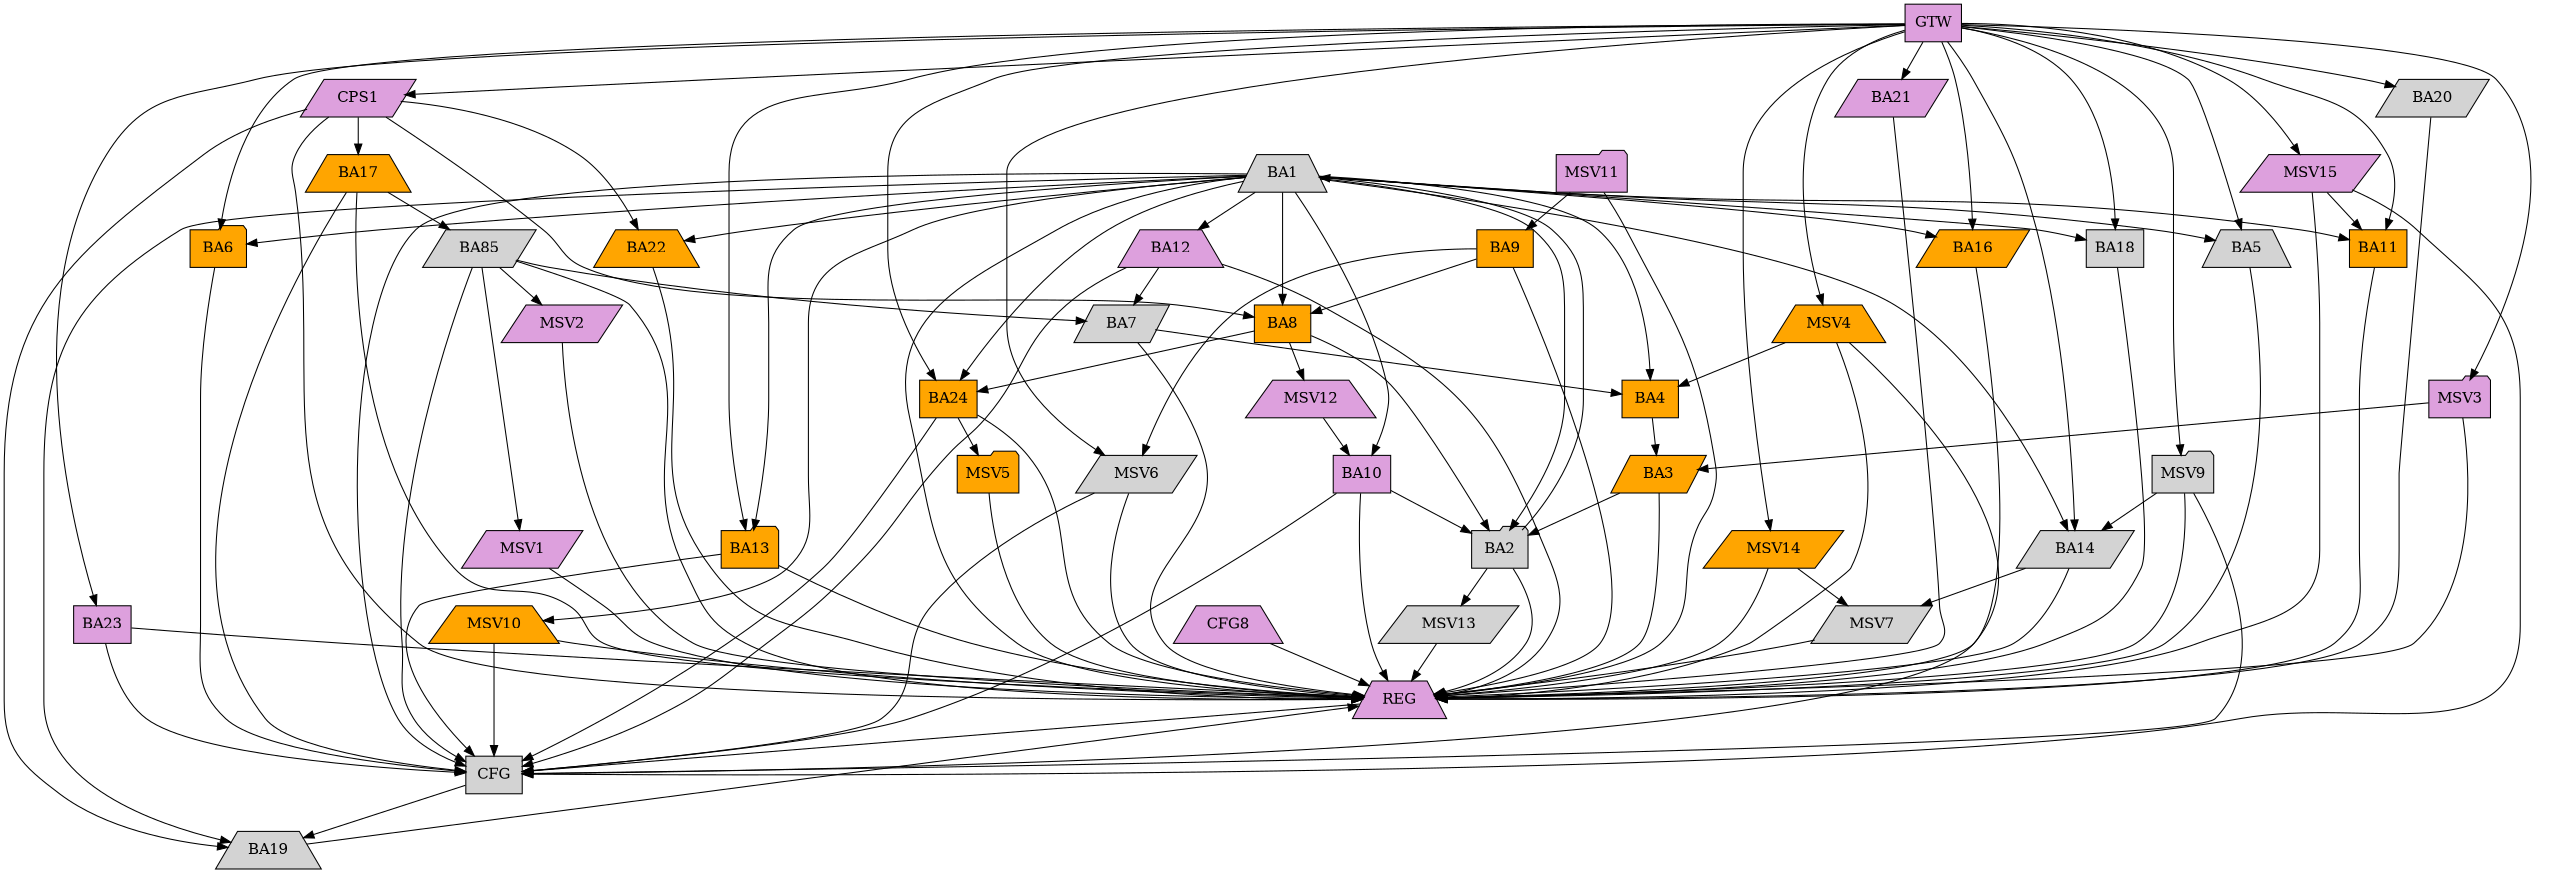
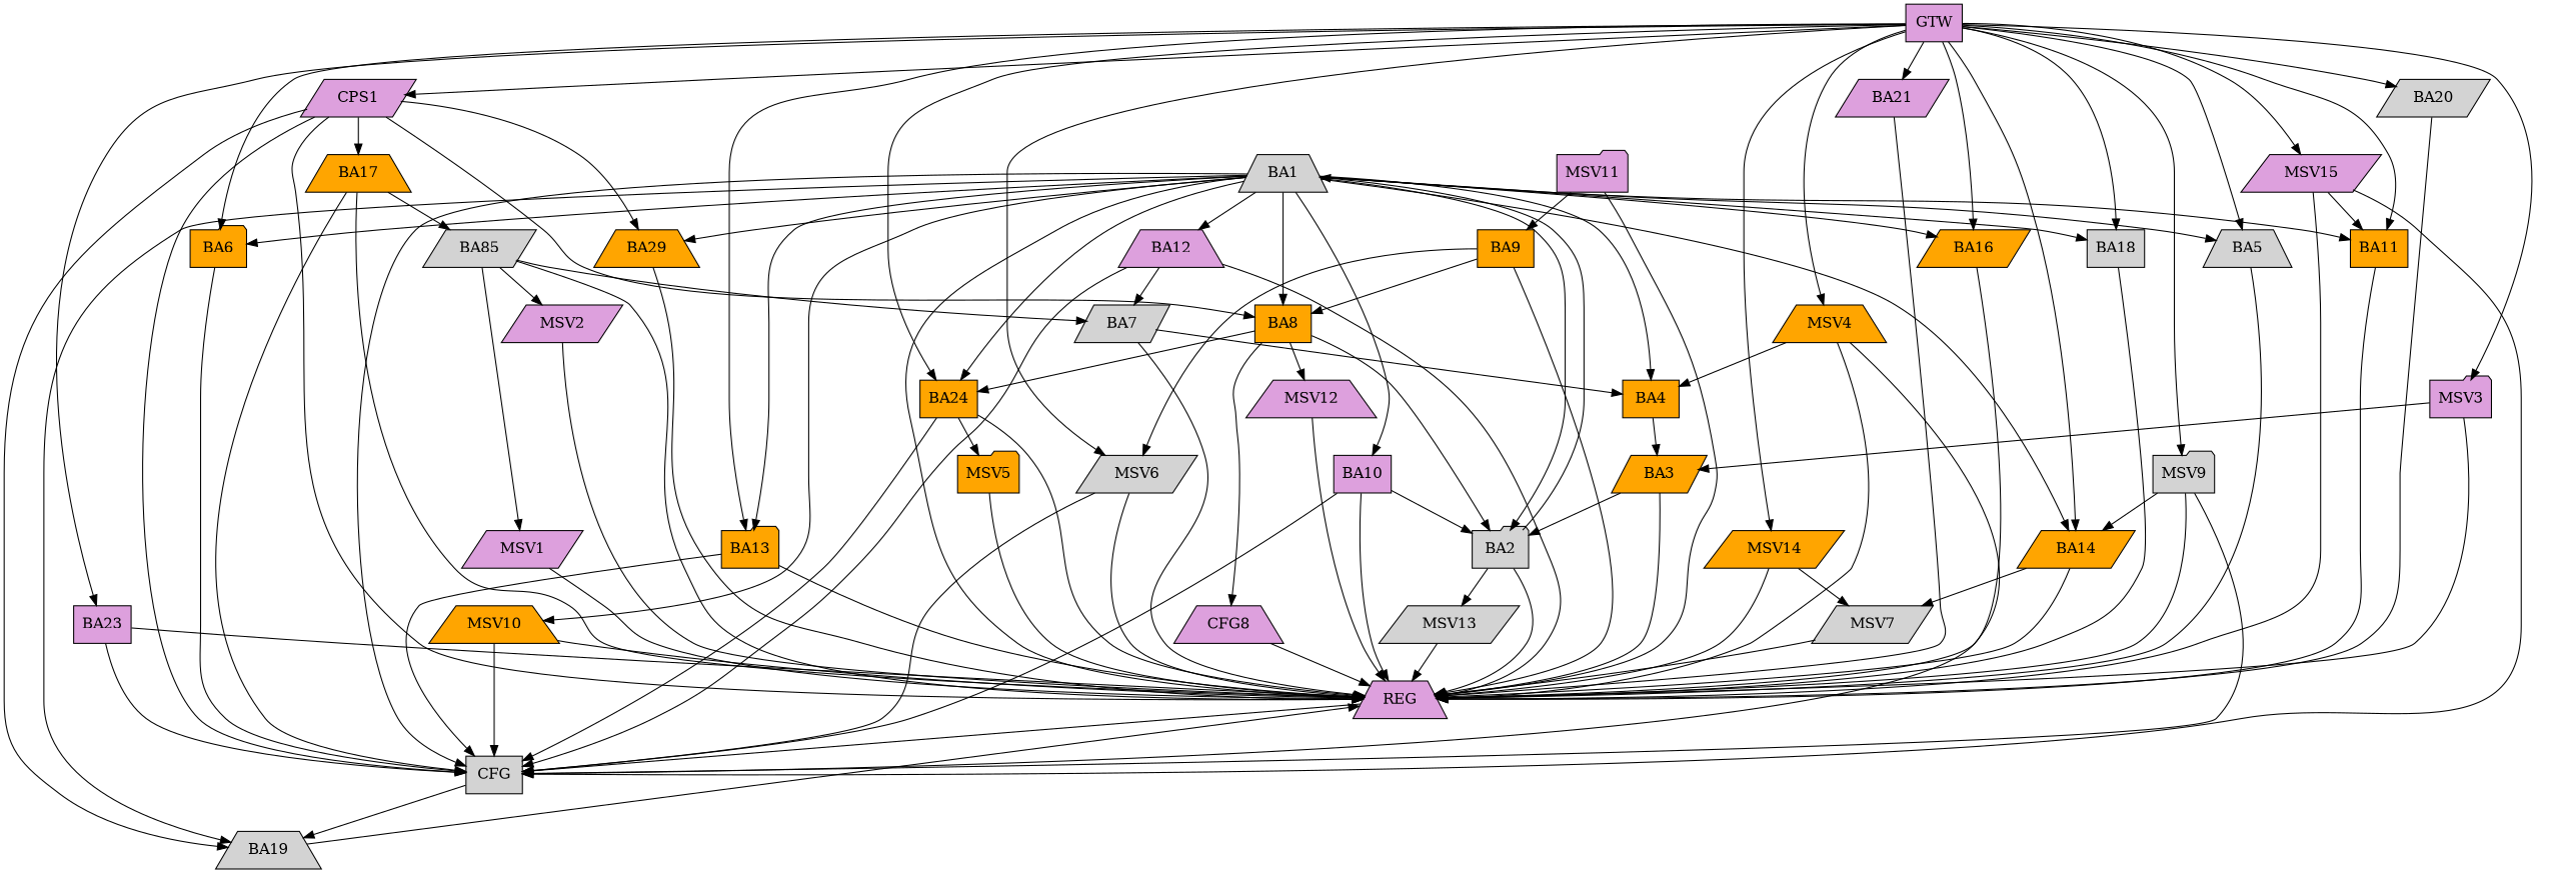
  strict digraph {
    node [fillcolor=orange shape=parallelogram style=filled]
    n1 [fillcolor=lightgrey label=BA1 shape=trapezium]
    n2 [fillcolor=lightgrey label=BA2 shape=folder]
    n3 [label=BA4 shape=box]
    n4 [fillcolor=lightgrey label=BA5 shape=trapezium]
    n5 [label=BA6 shape=folder]
    n6 [label=BA8 shape=box]
    n7 [fillcolor=plum label=BA10 shape=box]
    n8 [fillcolor=plum label=BA12 shape=trapezium]
    n9 [label=BA13 shape=folder]
-   n10 [fillcolor=lightgrey label=BA14]
+   n10 [label=BA14]
    n11 [label=BA16]
    n12 [fillcolor=lightgrey label=BA18 shape=box]
    n13 [fillcolor=lightgrey label=BA19 shape=trapezium]
-   n14 [label=BA22 shape=trapezium]
+   n14 [label=BA29 shape=trapezium]
    n15 [label=BA24 shape=box]
    n16 [fillcolor=plum label=REG shape=trapezium]
    n17 [fillcolor=lightgrey label=CFG shape=box]
    n18 [label=MSV10 shape=trapezium]
    n19 [label=BA11 shape=box]
    n20 [fillcolor=lightgrey label=MSV13]
    n21 [label=BA3]
    n22 [fillcolor=plum label=CFG8 shape=trapezium]
    n23 [fillcolor=plum label=MSV12 shape=trapezium]
    n24 [fillcolor=lightgrey label=BA7]
    n25 [fillcolor=lightgrey label=MSV7]
    n26 [label=MSV5 shape=folder]
    n27 [label=BA9 shape=box]
    n28 [fillcolor=lightgrey label=MSV6]
    n29 [fillcolor=lightgrey label=BA85]
    n30 [fillcolor=plum label=MSV1]
    n31 [fillcolor=plum label=MSV2]
    n32 [label=BA17 shape=trapezium]
    n33 [fillcolor=lightgrey label=BA20]
    n34 [fillcolor=plum label=BA21]
    n35 [fillcolor=plum label=BA23 shape=box]
    n36 [fillcolor=plum label=CPS1]
    n37 [fillcolor=plum label=GTW shape=box]
    n38 [fillcolor=plum label=MSV3 shape=folder]
    n39 [label=MSV4 shape=trapezium]
    n40 [fillcolor=lightgrey label=MSV9 shape=folder]
    n41 [label=MSV14]
    n42 [fillcolor=plum label=MSV15]
    n43 [fillcolor=plum label=MSV11 shape=folder]
    n1 -> n2
    n1 -> n3
    n1 -> n4
    n1 -> n5
    n1 -> n6
    n1 -> n7
    n1 -> n8
    n1 -> n9
    n1 -> n10
    n1 -> n11
    n1 -> n12
    n1 -> n13
    n1 -> n14
    n1 -> n15
    n1 -> n16
    n1 -> n17
    n1 -> n18
    n1 -> n19
    n2 -> n1
    n2 -> n16
    n2 -> n20
    n3 -> n21
    n4 -> n16
    n5 -> n17
    n6 -> n2
    n6 -> n15
+   n6 -> n22
    n6 -> n23
    n7 -> n2
    n7 -> n16
    n7 -> n17
    n8 -> n16
    n8 -> n17
    n8 -> n24
    n9 -> n16
    n9 -> n17
    n10 -> n16
    n10 -> n25
    n11 -> n16
    n12 -> n16
    n13 -> n16
    n14 -> n16
    n15 -> n16
    n15 -> n17
    n15 -> n26
    n16 -> n17
    n17 -> n13
    n18 -> n16
    n18 -> n17
    n19 -> n16
    n20 -> n16
    n21 -> n2
    n21 -> n16
    n22 -> n16
-   n23 -> n7
+   n23 -> n16
    n24 -> n3
    n24 -> n16
    n25 -> n16
    n26 -> n16
    n27 -> n6
    n27 -> n16
    n27 -> n28
    n28 -> n16
    n28 -> n17
    n29 -> n16
-   n29 -> n17
+   n36 -> n17
    n29 -> n24
    n29 -> n30
    n29 -> n31
    n30 -> n16
    n31 -> n16
    n32 -> n16
    n32 -> n17
    n32 -> n29
    n33 -> n16
    n34 -> n16
    n35 -> n16
    n35 -> n17
    n36 -> n6
    n36 -> n13
    n36 -> n14
    n36 -> n16
    n36 -> n32
    n37 -> n4
    n37 -> n5
    n37 -> n9
    n37 -> n10
    n37 -> n11
    n37 -> n12
    n37 -> n15
    n37 -> n19
    n37 -> n28
    n37 -> n33
    n37 -> n34
    n37 -> n35
    n37 -> n36
    n37 -> n38
    n37 -> n39
    n37 -> n40
    n37 -> n41
    n37 -> n42
    n38 -> n16
    n38 -> n21
    n39 -> n3
    n39 -> n16
    n39 -> n17
    n40 -> n10
    n40 -> n16
    n40 -> n17
    n41 -> n16
    n41 -> n25
    n42 -> n16
    n42 -> n17
    n42 -> n19
    n43 -> n16
    n43 -> n27
  }
